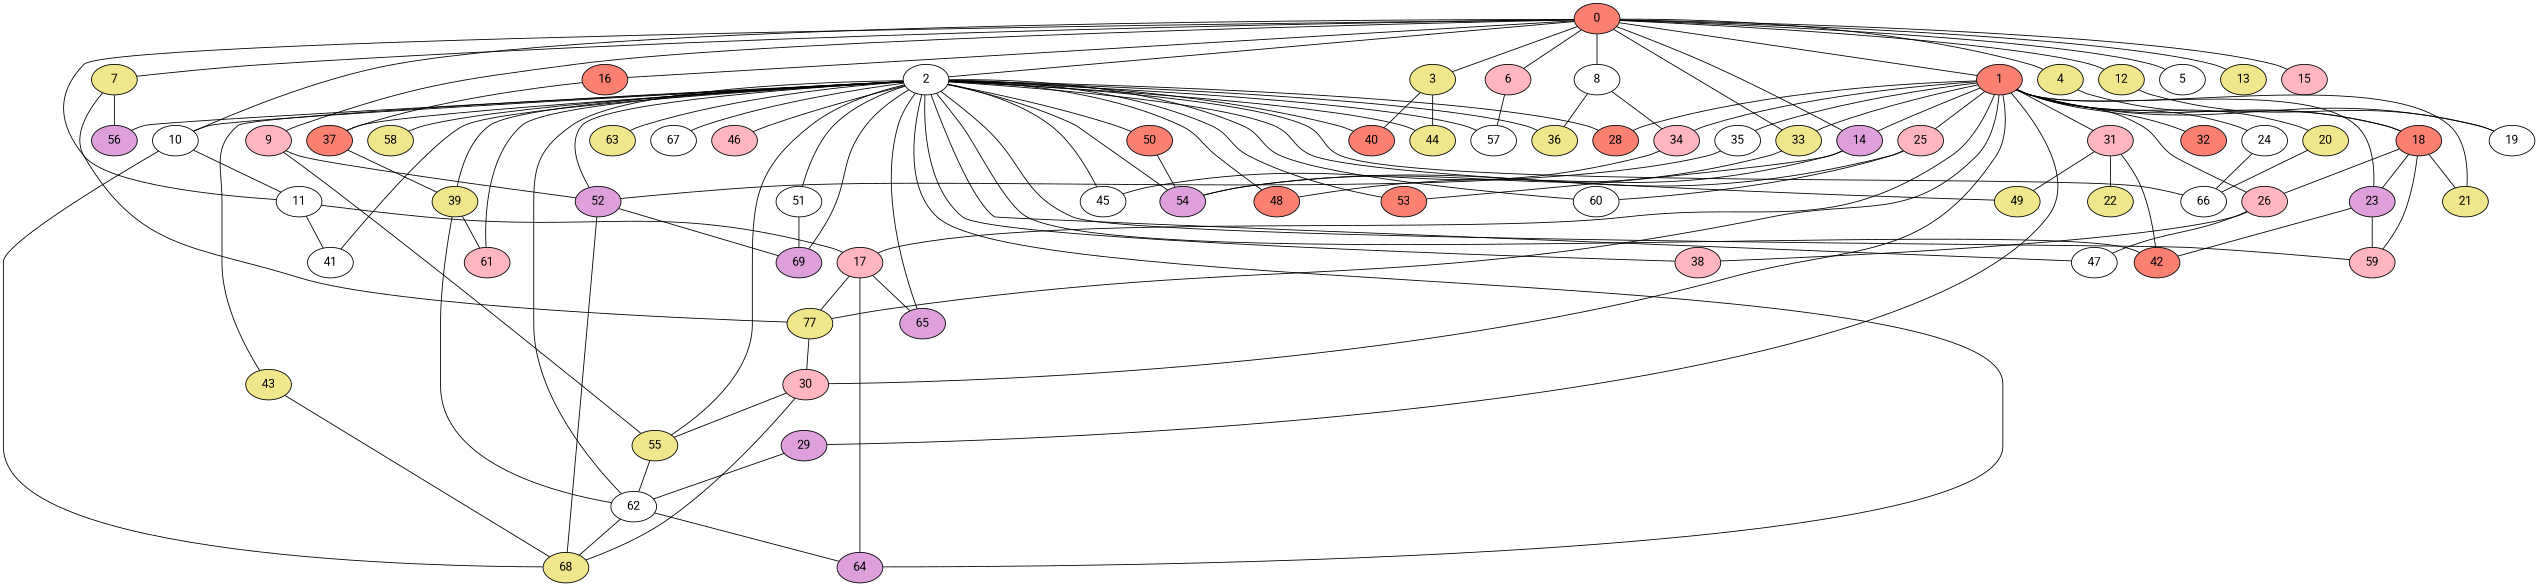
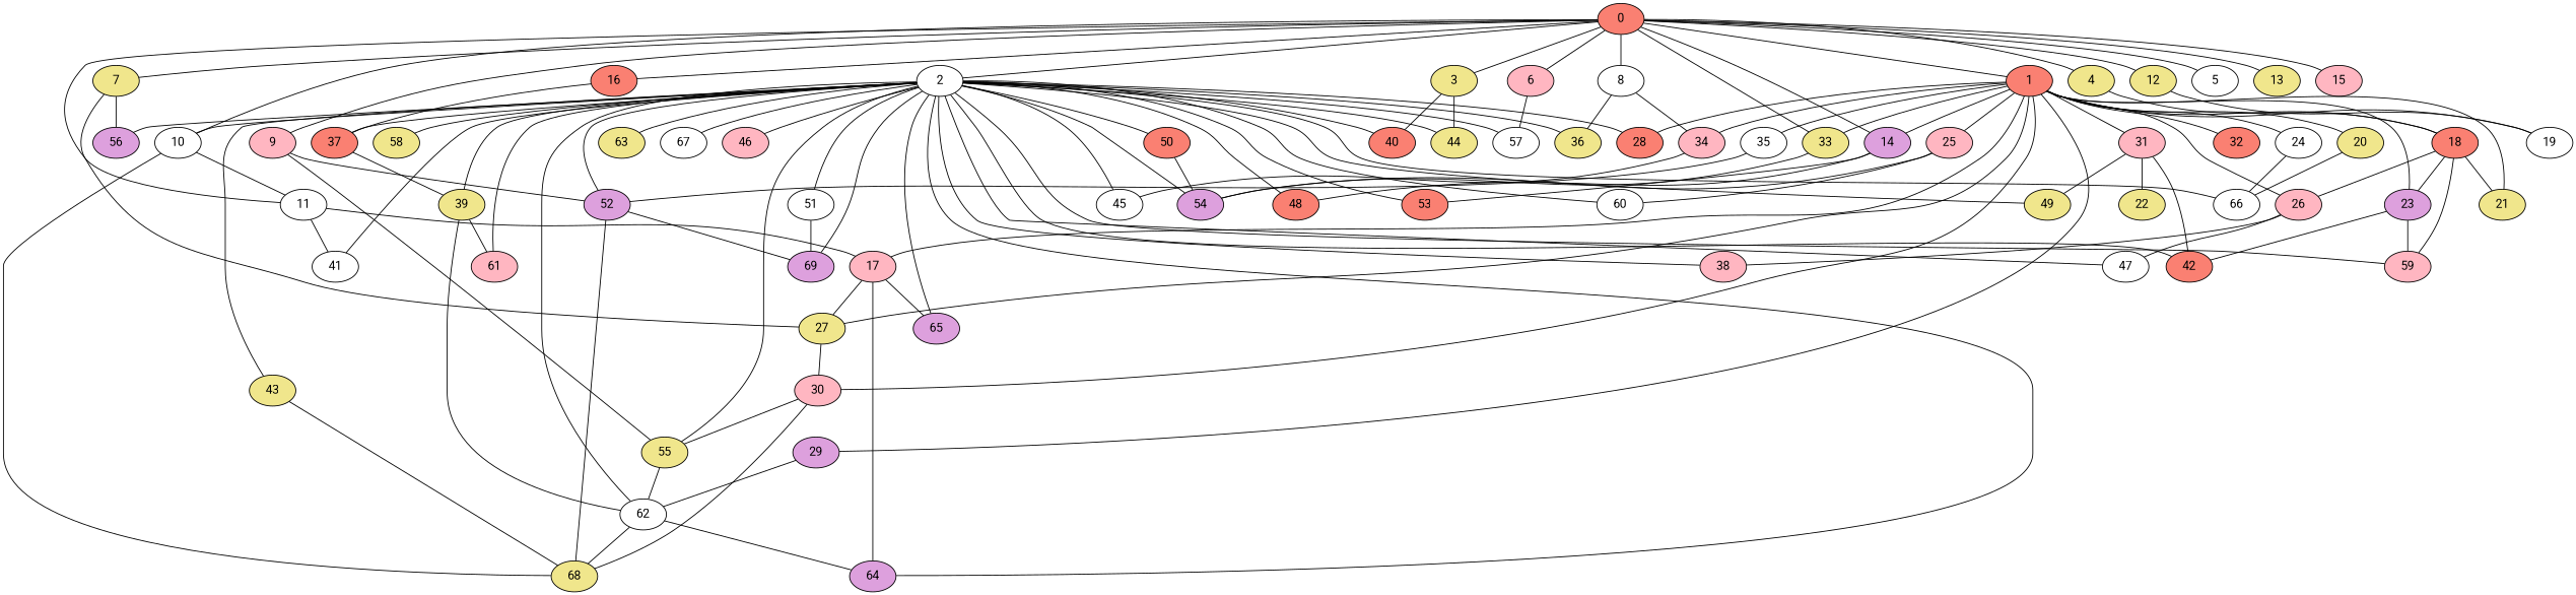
  graph {
    fontname=Roboto
    node [fillcolor=khaki fontname=Roboto style=filled]
    edge [fontname=Roboto]
    0 [fillcolor=salmon]
    1 [fillcolor=salmon]
    2 [fillcolor=white]
    3
    4
    5 [fillcolor=white]
    6 [fillcolor=lightpink]
    7
    8 [fillcolor=white]
    9 [fillcolor=lightpink]
    10 [fillcolor=white]
    11 [fillcolor=white]
    12
    13
    14 [fillcolor=plum]
    15 [fillcolor=lightpink]
    16 [fillcolor=salmon]
    33
    32 [fillcolor=salmon]
    34 [fillcolor=lightpink]
    35 [fillcolor=white]
    17 [fillcolor=lightpink]
    18 [fillcolor=salmon]
    19 [fillcolor=white]
    20
    21
    23 [fillcolor=plum]
    24 [fillcolor=white]
    25 [fillcolor=lightpink]
    26 [fillcolor=lightpink]
-   27 [label=77]
+   27
    28 [fillcolor=salmon]
    29 [fillcolor=plum]
    30 [fillcolor=lightpink]
    31 [fillcolor=lightpink]
    36
    37 [fillcolor=salmon]
    38 [fillcolor=lightpink]
    39
    40 [fillcolor=salmon]
    41 [fillcolor=white]
    42 [fillcolor=salmon]
    43
    44
    45 [fillcolor=white]
    46 [fillcolor=lightpink]
    47 [fillcolor=white]
    48 [fillcolor=salmon]
    49
    50 [fillcolor=salmon]
    51 [fillcolor=white]
    52 [fillcolor=plum]
    53 [fillcolor=salmon]
    54 [fillcolor=plum]
    55
    56 [fillcolor=plum]
    57 [fillcolor=white]
    58
    59 [fillcolor=lightpink]
    60 [fillcolor=white]
    61 [fillcolor=lightpink]
    62 [fillcolor=white]
    63
    64 [fillcolor=plum]
    65 [fillcolor=plum]
    66 [fillcolor=white]
    67 [fillcolor=white]
    69 [fillcolor=plum]
    68
    22
    0 -- 1
    0 -- 2
    0 -- 3
    0 -- 4
    0 -- 5
    0 -- 6
    0 -- 7
    0 -- 8
    0 -- 9
    0 -- 10
    0 -- 11
    0 -- 12
    0 -- 13
    0 -- 14
    0 -- 15
    0 -- 16
    0 -- 33
    1 -- 14
    1 -- 33
    1 -- 32
    1 -- 34
    1 -- 35
    1 -- 17
    1 -- 18
    1 -- 19
    1 -- 20
    1 -- 21
    1 -- 23
    1 -- 24
    1 -- 25
    1 -- 26
    1 -- 27
    1 -- 28
    1 -- 29
    1 -- 30
    1 -- 31
    2 -- 10
    2 -- 28
    2 -- 36
    2 -- 37
    2 -- 38
    2 -- 39
    2 -- 40
    2 -- 41
    2 -- 42
    2 -- 43
    2 -- 44
    2 -- 45
    2 -- 46
    2 -- 47
    2 -- 48
    2 -- 49
    2 -- 50
    2 -- 51
    2 -- 52
    2 -- 53
    2 -- 54
    2 -- 55
    2 -- 56
    2 -- 57
    2 -- 58
    2 -- 59
    2 -- 60
    2 -- 61
    2 -- 62
    2 -- 63
    2 -- 64
    2 -- 65
    2 -- 66
    2 -- 67
    2 -- 69
    3 -- 40
    3 -- 44
    4 -- 18
    6 -- 57
    7 -- 27
    7 -- 56
    8 -- 34
    8 -- 36
    9 -- 52
    9 -- 55
    10 -- 11
    10 -- 68
    11 -- 17
    11 -- 41
    12 -- 19
    14 -- 48
    14 -- 53
    16 -- 37
    33 -- 54
    34 -- 45
    35 -- 52
    17 -- 27
    17 -- 64
    17 -- 65
    18 -- 21
    18 -- 23
    18 -- 26
    18 -- 59
    20 -- 66
    23 -- 42
    23 -- 59
    24 -- 66
    25 -- 54
    25 -- 60
    26 -- 38
    26 -- 47
    27 -- 30
    29 -- 62
    30 -- 55
    30 -- 68
    31 -- 42
    31 -- 49
    31 -- 22
    37 -- 39
    39 -- 61
    39 -- 62
    43 -- 68
    50 -- 54
    51 -- 69
    52 -- 69
    52 -- 68
    55 -- 62
    62 -- 64
    62 -- 68
  }
